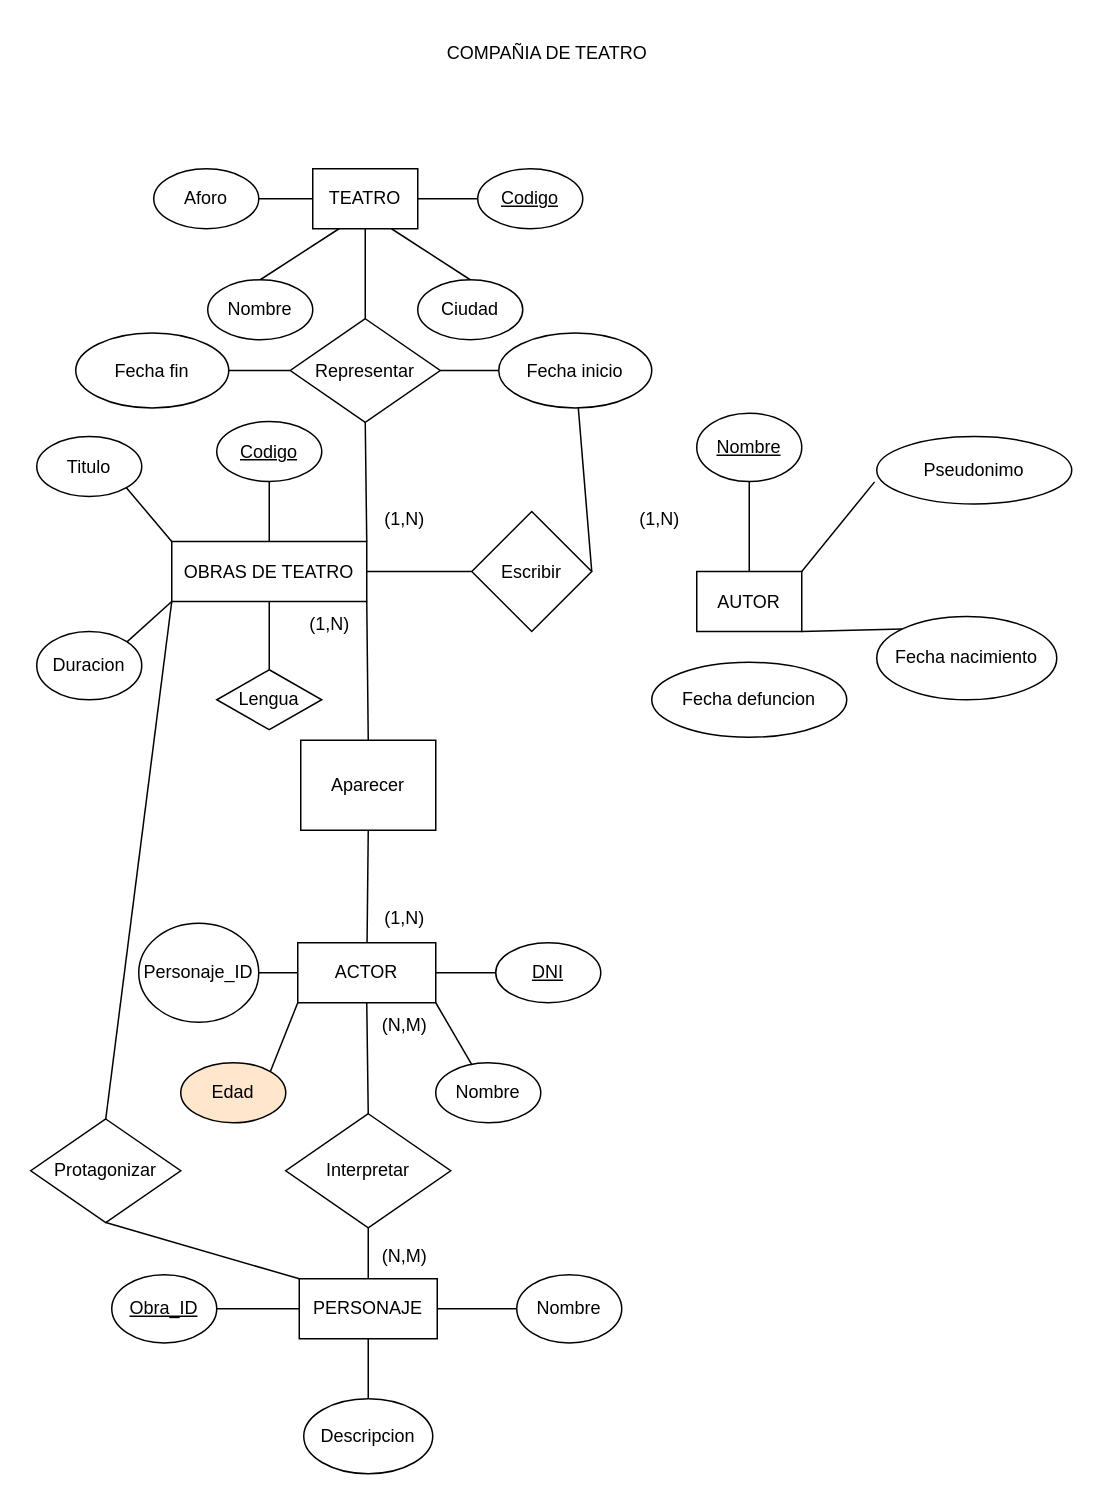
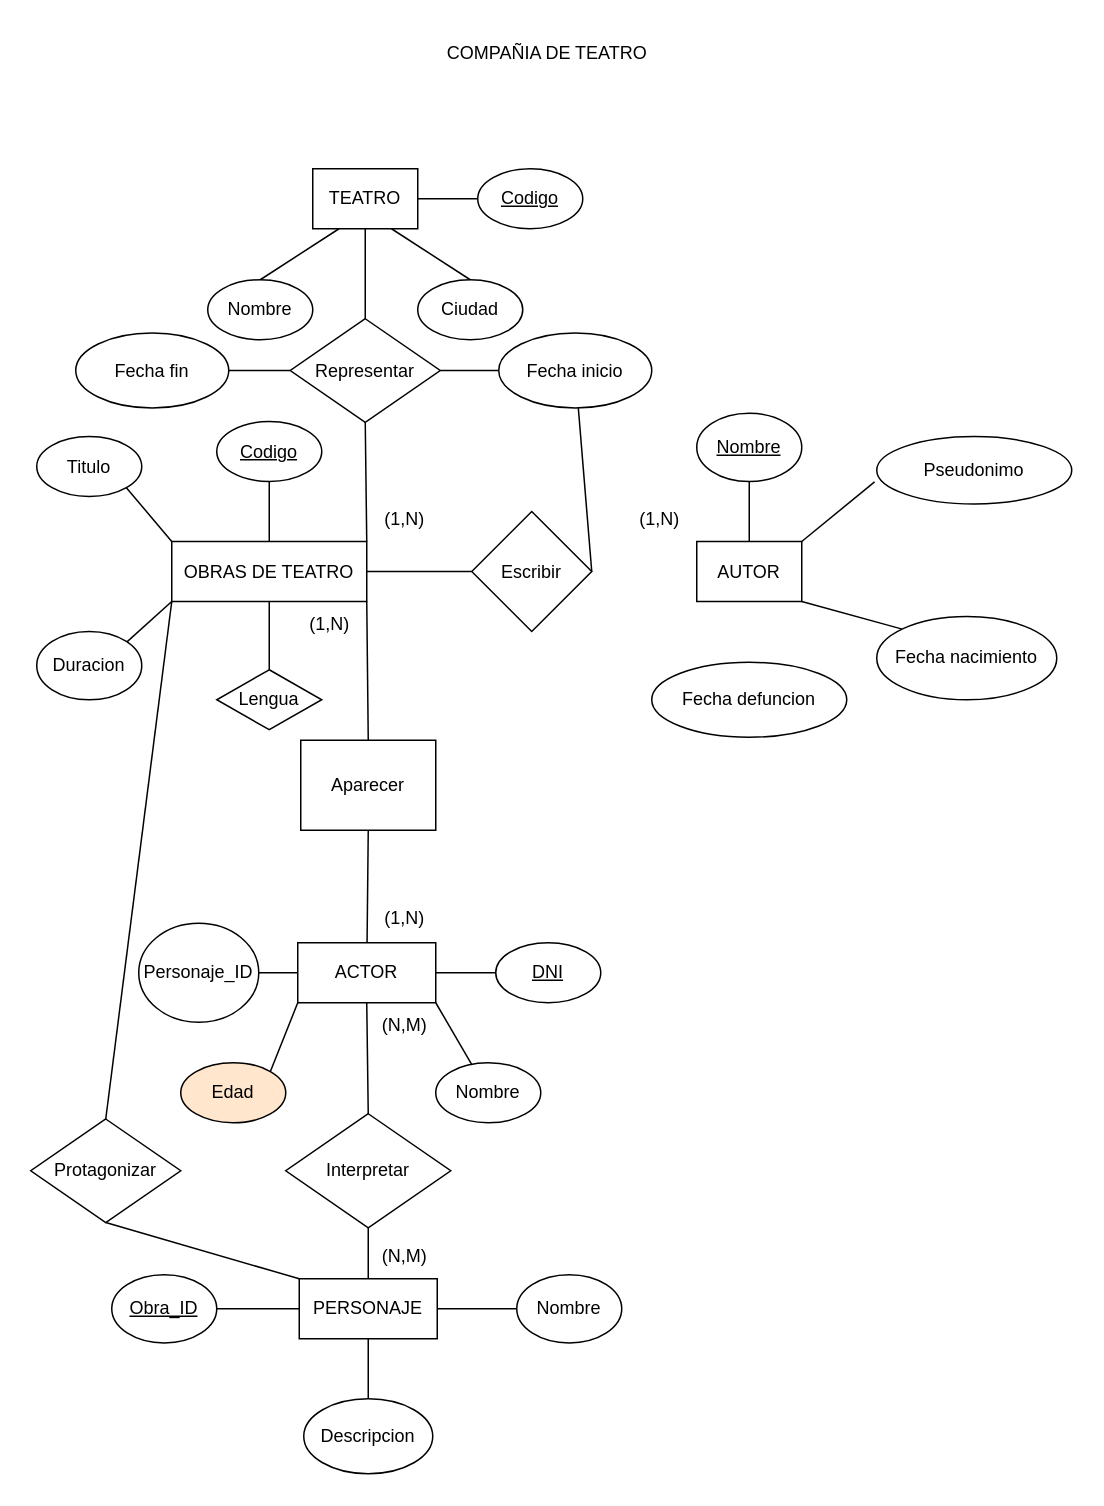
  <mxCell id="0" />
  <mxCell id="1" parent="0" />
  <mxCell id="2" value="COMPAÑIA DE TEATRO" style="text;html=1;align=center;verticalAlign=middle;resizable=0;points=[];autosize=1;strokeColor=none;fillColor=none;" parent="1" vertex="1"><mxGeometry x="284" y="20" width="160" height="30" as="geometry" /></mxCell>
  <mxCell id="3" value="" style="rounded=0;orthogonalLoop=1;jettySize=auto;html=1;endArrow=none;endFill=0;" edge="1" parent="1" source="5" target="9"><mxGeometry relative="1" as="geometry" /></mxCell>
  <mxCell id="4" value="" style="rounded=0;orthogonalLoop=1;jettySize=auto;html=1;endArrow=none;endFill=0;" edge="1" parent="1" source="5" target="6"><mxGeometry relative="1" as="geometry" /></mxCell>
  <mxCell id="5" value="OBRAS DE TEATRO" style="rounded=0;whiteSpace=wrap;html=1;" parent="1" vertex="1"><mxGeometry x="114" y="360.5" width="130" height="40" as="geometry" /></mxCell>
  <mxCell id="6" value="&lt;u&gt;Codigo&lt;/u&gt;" style="ellipse;whiteSpace=wrap;html=1;" parent="1" vertex="1"><mxGeometry x="144" y="280.5" width="70" height="40" as="geometry" /></mxCell>
  <mxCell id="7" value="Titulo" style="ellipse;whiteSpace=wrap;html=1;" parent="1" vertex="1"><mxGeometry x="24" y="290.5" width="70" height="40" as="geometry" /></mxCell>
  <mxCell id="8" value="Duracion" style="ellipse;whiteSpace=wrap;html=1;" parent="1" vertex="1"><mxGeometry x="24" y="420.5" width="70" height="45.5" as="geometry" /></mxCell>
  <mxCell id="9" value="Lengua" style="rhombus;whiteSpace=wrap;html=1;" parent="1" vertex="1"><mxGeometry x="144" y="446" width="70" height="40" as="geometry" /></mxCell>
- <mxCell id="10" value="AUTOR" style="rounded=0;whiteSpace=wrap;html=1;" vertex="1" parent="1"><mxGeometry x="464" y="380.5" width="70" height="40" as="geometry" /></mxCell>
+ <mxCell id="10" value="AUTOR" style="rounded=0;whiteSpace=wrap;html=1;" vertex="1" parent="1"><mxGeometry x="464" y="360.5" width="70" height="40" as="geometry" /></mxCell>
  <mxCell id="11" value="&lt;u&gt;Nombre&lt;/u&gt;" style="ellipse;whiteSpace=wrap;html=1;" vertex="1" parent="1"><mxGeometry x="464" y="275" width="70" height="45.5" as="geometry" /></mxCell>
  <mxCell id="12" value="Pseudonimo" style="ellipse;whiteSpace=wrap;html=1;" vertex="1" parent="1"><mxGeometry x="584" y="290.5" width="130" height="45" as="geometry" /></mxCell>
  <mxCell id="13" value="Fecha nacimiento" style="ellipse;whiteSpace=wrap;html=1;" vertex="1" parent="1"><mxGeometry x="584" y="410.5" width="120" height="55.5" as="geometry" /></mxCell>
  <mxCell id="14" value="Escribir" style="rhombus;whiteSpace=wrap;html=1;" vertex="1" parent="1"><mxGeometry x="314" y="340.5" width="80" height="80" as="geometry" /></mxCell>
  <mxCell id="15" value="Fecha defuncion" style="ellipse;whiteSpace=wrap;html=1;" vertex="1" parent="1"><mxGeometry x="434" y="441" width="130" height="50" as="geometry" /></mxCell>
  <mxCell id="16" value="" style="endArrow=none;html=1;rounded=0;exitX=1;exitY=0.5;exitDx=0;exitDy=0;entryX=0;entryY=0.5;entryDx=0;entryDy=0;" edge="1" parent="1" source="5" target="14"><mxGeometry width="50" height="50" relative="1" as="geometry"><mxPoint x="344" y="550.5" as="sourcePoint" /><mxPoint x="394" y="500.5" as="targetPoint" /></mxGeometry></mxCell>
  <mxCell id="17" value="" style="endArrow=none;html=1;rounded=0;exitX=1;exitY=0.5;exitDx=0;exitDy=0;" edge="1" parent="1" source="14" target="66"><mxGeometry width="50" height="50" relative="1" as="geometry"><mxPoint x="254" y="390.5" as="sourcePoint" /><mxPoint x="324" y="390.5" as="targetPoint" /></mxGeometry></mxCell>
  <mxCell id="18" value="" style="endArrow=none;html=1;rounded=0;exitX=0;exitY=1;exitDx=0;exitDy=0;entryX=1;entryY=0;entryDx=0;entryDy=0;" edge="1" parent="1" source="5" target="8"><mxGeometry width="50" height="50" relative="1" as="geometry"><mxPoint x="264" y="400.5" as="sourcePoint" /><mxPoint x="334" y="400.5" as="targetPoint" /></mxGeometry></mxCell>
  <mxCell id="19" value="" style="endArrow=none;html=1;rounded=0;exitX=0;exitY=0;exitDx=0;exitDy=0;entryX=1;entryY=1;entryDx=0;entryDy=0;" edge="1" parent="1" source="5" target="7"><mxGeometry width="50" height="50" relative="1" as="geometry"><mxPoint x="274" y="410.5" as="sourcePoint" /><mxPoint x="344" y="410.5" as="targetPoint" /></mxGeometry></mxCell>
  <mxCell id="20" value="" style="rounded=0;orthogonalLoop=1;jettySize=auto;html=1;endArrow=none;endFill=0;entryX=0.5;entryY=1;entryDx=0;entryDy=0;exitX=0.5;exitY=0;exitDx=0;exitDy=0;" edge="1" parent="1" source="10" target="11"><mxGeometry relative="1" as="geometry"><mxPoint x="189" y="370.5" as="sourcePoint" /><mxPoint x="189" y="330.5" as="targetPoint" /></mxGeometry></mxCell>
  <mxCell id="21" value="" style="rounded=0;orthogonalLoop=1;jettySize=auto;html=1;endArrow=none;endFill=0;entryX=-0.011;entryY=0.672;entryDx=0;entryDy=0;exitX=1;exitY=0;exitDx=0;exitDy=0;entryPerimeter=0;" edge="1" parent="1" source="10" target="12"><mxGeometry relative="1" as="geometry"><mxPoint x="509" y="370.5" as="sourcePoint" /><mxPoint x="509" y="330.5" as="targetPoint" /></mxGeometry></mxCell>
  <mxCell id="22" value="" style="rounded=0;orthogonalLoop=1;jettySize=auto;html=1;endArrow=none;endFill=0;entryX=0;entryY=0;entryDx=0;entryDy=0;exitX=1;exitY=1;exitDx=0;exitDy=0;" edge="1" parent="1" source="10" target="13"><mxGeometry relative="1" as="geometry"><mxPoint x="519" y="380.5" as="sourcePoint" /><mxPoint x="519" y="340.5" as="targetPoint" /></mxGeometry></mxCell>
  <mxCell id="23" value="(1,N)" style="text;html=1;align=center;verticalAlign=middle;resizable=0;points=[];autosize=1;strokeColor=none;fillColor=none;" vertex="1" parent="1"><mxGeometry x="244" y="330.5" width="50" height="30" as="geometry" /></mxCell>
  <mxCell id="24" value="(1,N)" style="text;html=1;align=center;verticalAlign=middle;resizable=0;points=[];autosize=1;strokeColor=none;fillColor=none;" vertex="1" parent="1"><mxGeometry x="414" y="330.5" width="50" height="30" as="geometry" /></mxCell>
  <mxCell id="25" value="" style="rounded=0;orthogonalLoop=1;jettySize=auto;html=1;endArrow=none;endFill=0;entryX=0.5;entryY=1;entryDx=0;entryDy=0;" edge="1" parent="1" source="26" target="27"><mxGeometry relative="1" as="geometry"><mxPoint x="258" y="708" as="targetPoint" /></mxGeometry></mxCell>
  <mxCell id="26" value="ACTOR" style="rounded=0;whiteSpace=wrap;html=1;" vertex="1" parent="1"><mxGeometry x="198" y="628" width="92" height="40" as="geometry" /></mxCell>
  <mxCell id="27" value="Aparecer" style="whiteSpace=wrap;html=1;rounded=0;" vertex="1" parent="1"><mxGeometry x="200" y="493" width="90" height="60" as="geometry" /></mxCell>
  <mxCell id="28" value="" style="endArrow=none;html=1;rounded=0;exitX=0.5;exitY=0;exitDx=0;exitDy=0;entryX=1;entryY=1;entryDx=0;entryDy=0;" edge="1" parent="1" source="27" target="5"><mxGeometry width="50" height="50" relative="1" as="geometry"><mxPoint x="340" y="428" as="sourcePoint" /><mxPoint x="240" y="418" as="targetPoint" /></mxGeometry></mxCell>
  <mxCell id="29" value="" style="rounded=0;orthogonalLoop=1;jettySize=auto;html=1;endArrow=none;endFill=0;exitX=1;exitY=1;exitDx=0;exitDy=0;" edge="1" parent="1" target="30" source="26"><mxGeometry relative="1" as="geometry"><mxPoint x="549" y="698.5" as="sourcePoint" /></mxGeometry></mxCell>
  <mxCell id="30" value="Nombre" style="ellipse;whiteSpace=wrap;html=1;" vertex="1" parent="1"><mxGeometry x="290" y="708" width="70" height="40" as="geometry" /></mxCell>
  <mxCell id="31" value="&lt;u&gt;DNI&lt;/u&gt;" style="ellipse;whiteSpace=wrap;html=1;" vertex="1" parent="1"><mxGeometry x="330" y="628" width="70" height="40" as="geometry" /></mxCell>
  <mxCell id="32" value="" style="endArrow=none;html=1;rounded=0;exitX=1;exitY=0.5;exitDx=0;exitDy=0;entryX=0;entryY=0.5;entryDx=0;entryDy=0;" edge="1" parent="1" target="31" source="26"><mxGeometry width="50" height="50" relative="1" as="geometry"><mxPoint x="484" y="698.5" as="sourcePoint" /><mxPoint x="714" y="748" as="targetPoint" /></mxGeometry></mxCell>
  <mxCell id="33" value="Edad" style="ellipse;whiteSpace=wrap;html=1;fillColor=#ffe6cc;" vertex="1" parent="1"><mxGeometry x="120" y="708" width="70" height="40" as="geometry" /></mxCell>
  <mxCell id="34" value="Personaje_ID" style="ellipse;whiteSpace=wrap;html=1;" vertex="1" parent="1"><mxGeometry x="92" y="615" width="80" height="66" as="geometry" /></mxCell>
  <mxCell id="35" value="" style="rounded=0;orthogonalLoop=1;jettySize=auto;html=1;endArrow=none;endFill=0;exitX=0;exitY=1;exitDx=0;exitDy=0;entryX=1;entryY=0;entryDx=0;entryDy=0;" edge="1" parent="1" source="26" target="33"><mxGeometry relative="1" as="geometry"><mxPoint x="300" y="678" as="sourcePoint" /><mxPoint x="324" y="719" as="targetPoint" /></mxGeometry></mxCell>
  <mxCell id="36" value="" style="endArrow=none;html=1;rounded=0;exitX=0;exitY=0.5;exitDx=0;exitDy=0;entryX=1;entryY=0.5;entryDx=0;entryDy=0;" edge="1" parent="1" source="26" target="34"><mxGeometry width="50" height="50" relative="1" as="geometry"><mxPoint x="300" y="658" as="sourcePoint" /><mxPoint x="340" y="658" as="targetPoint" /></mxGeometry></mxCell>
  <mxCell id="37" value="PERSONAJE" style="rounded=0;whiteSpace=wrap;html=1;" vertex="1" parent="1"><mxGeometry x="199" y="852" width="92" height="40" as="geometry" /></mxCell>
  <mxCell id="38" value="Nombre" style="ellipse;whiteSpace=wrap;html=1;" vertex="1" parent="1"><mxGeometry x="344" y="849.25" width="70" height="45.5" as="geometry" /></mxCell>
  <mxCell id="39" value="Descripcion" style="ellipse;whiteSpace=wrap;html=1;" vertex="1" parent="1"><mxGeometry x="202" y="932" width="86" height="50" as="geometry" /></mxCell>
  <mxCell id="40" value="&lt;u&gt;Obra_ID&lt;/u&gt;" style="ellipse;whiteSpace=wrap;html=1;" vertex="1" parent="1"><mxGeometry x="74" y="849.25" width="70" height="45.5" as="geometry" /></mxCell>
  <mxCell id="41" value="Interpretar" style="rhombus;whiteSpace=wrap;html=1;" vertex="1" parent="1"><mxGeometry x="190" y="742" width="110" height="76" as="geometry" /></mxCell>
  <mxCell id="42" value="" style="endArrow=none;html=1;rounded=0;exitX=0.5;exitY=0;exitDx=0;exitDy=0;entryX=0.5;entryY=1;entryDx=0;entryDy=0;" edge="1" parent="1" source="41" target="26"><mxGeometry width="50" height="50" relative="1" as="geometry"><mxPoint x="255" y="548" as="sourcePoint" /><mxPoint x="254" y="411" as="targetPoint" /></mxGeometry></mxCell>
  <mxCell id="43" value="" style="endArrow=none;html=1;rounded=0;exitX=0.5;exitY=0;exitDx=0;exitDy=0;entryX=0.5;entryY=1;entryDx=0;entryDy=0;" edge="1" parent="1" source="37" target="41"><mxGeometry width="50" height="50" relative="1" as="geometry"><mxPoint x="265" y="558" as="sourcePoint" /><mxPoint x="264" y="421" as="targetPoint" /></mxGeometry></mxCell>
  <mxCell id="44" value="(1,N)" style="text;html=1;align=center;verticalAlign=middle;resizable=0;points=[];autosize=1;strokeColor=none;fillColor=none;" vertex="1" parent="1"><mxGeometry x="244" y="597" width="50" height="30" as="geometry" /></mxCell>
  <mxCell id="45" value="(1,N)" style="text;html=1;align=center;verticalAlign=middle;resizable=0;points=[];autosize=1;strokeColor=none;fillColor=none;" vertex="1" parent="1"><mxGeometry x="194" y="400.5" width="50" height="30" as="geometry" /></mxCell>
  <mxCell id="46" value="(N,M)" style="text;html=1;align=center;verticalAlign=middle;resizable=0;points=[];autosize=1;strokeColor=none;fillColor=none;" vertex="1" parent="1"><mxGeometry x="244" y="822" width="50" height="30" as="geometry" /></mxCell>
  <mxCell id="47" value="(N,M)" style="text;html=1;align=center;verticalAlign=middle;resizable=0;points=[];autosize=1;strokeColor=none;fillColor=none;" vertex="1" parent="1"><mxGeometry x="244" y="668" width="50" height="30" as="geometry" /></mxCell>
  <mxCell id="48" value="" style="endArrow=none;html=1;rounded=0;exitX=1;exitY=0.5;exitDx=0;exitDy=0;entryX=0;entryY=0.5;entryDx=0;entryDy=0;" edge="1" parent="1" source="37" target="38"><mxGeometry width="50" height="50" relative="1" as="geometry"><mxPoint x="300" y="658" as="sourcePoint" /><mxPoint x="340" y="658" as="targetPoint" /></mxGeometry></mxCell>
  <mxCell id="49" value="" style="endArrow=none;html=1;rounded=0;exitX=0;exitY=0.5;exitDx=0;exitDy=0;entryX=1;entryY=0.5;entryDx=0;entryDy=0;" edge="1" parent="1" source="37" target="40"><mxGeometry width="50" height="50" relative="1" as="geometry"><mxPoint x="301" y="882" as="sourcePoint" /><mxPoint x="354" y="882" as="targetPoint" /></mxGeometry></mxCell>
  <mxCell id="50" value="" style="endArrow=none;html=1;rounded=0;exitX=0.5;exitY=1;exitDx=0;exitDy=0;entryX=0.5;entryY=0;entryDx=0;entryDy=0;" edge="1" parent="1" source="37" target="39"><mxGeometry width="50" height="50" relative="1" as="geometry"><mxPoint x="311" y="892" as="sourcePoint" /><mxPoint x="364" y="892" as="targetPoint" /></mxGeometry></mxCell>
  <mxCell id="51" value="TEATRO" style="rounded=0;whiteSpace=wrap;html=1;" vertex="1" parent="1"><mxGeometry x="208" y="112" width="70" height="40" as="geometry" /></mxCell>
  <mxCell id="52" value="Ciudad" style="ellipse;whiteSpace=wrap;html=1;" vertex="1" parent="1"><mxGeometry x="278" y="186" width="70" height="40" as="geometry" /></mxCell>
  <mxCell id="53" value="Nombre" style="ellipse;whiteSpace=wrap;html=1;" vertex="1" parent="1"><mxGeometry x="138" y="186" width="70" height="40" as="geometry" /></mxCell>
  <mxCell id="54" value="&lt;u&gt;Codigo&lt;/u&gt;" style="ellipse;whiteSpace=wrap;html=1;" vertex="1" parent="1"><mxGeometry x="318" y="112" width="70" height="40" as="geometry" /></mxCell>
- <mxCell id="55" value="Aforo" style="ellipse;whiteSpace=wrap;html=1;" vertex="1" parent="1"><mxGeometry x="102" y="112" width="70" height="40" as="geometry" /></mxCell>
  <mxCell id="56" value="" style="rounded=0;orthogonalLoop=1;jettySize=auto;html=1;endArrow=none;endFill=0;exitX=1;exitY=0.5;exitDx=0;exitDy=0;entryX=0;entryY=0.5;entryDx=0;entryDy=0;" edge="1" parent="1" source="51" target="54"><mxGeometry relative="1" as="geometry"><mxPoint x="212" y="-175" as="sourcePoint" /><mxPoint x="338" y="176" as="targetPoint" /></mxGeometry></mxCell>
  <mxCell id="57" value="" style="rounded=0;orthogonalLoop=1;jettySize=auto;html=1;endArrow=none;endFill=0;exitX=0.75;exitY=1;exitDx=0;exitDy=0;entryX=0.5;entryY=0;entryDx=0;entryDy=0;" edge="1" parent="1" source="51" target="52"><mxGeometry relative="1" as="geometry"><mxPoint x="288" y="142" as="sourcePoint" /><mxPoint x="328" y="142" as="targetPoint" /></mxGeometry></mxCell>
  <mxCell id="58" value="" style="rounded=0;orthogonalLoop=1;jettySize=auto;html=1;endArrow=none;endFill=0;exitX=0.25;exitY=1;exitDx=0;exitDy=0;entryX=0.5;entryY=0;entryDx=0;entryDy=0;" edge="1" parent="1" source="51" target="53"><mxGeometry relative="1" as="geometry"><mxPoint x="298" y="152" as="sourcePoint" /><mxPoint x="338" y="152" as="targetPoint" /></mxGeometry></mxCell>
- <mxCell id="59" value="" style="rounded=0;orthogonalLoop=1;jettySize=auto;html=1;endArrow=none;endFill=0;exitX=1;exitY=0.5;exitDx=0;exitDy=0;entryX=0;entryY=0.5;entryDx=0;entryDy=0;" edge="1" parent="1" source="55" target="51"><mxGeometry relative="1" as="geometry"><mxPoint x="308" y="162" as="sourcePoint" /><mxPoint x="348" y="162" as="targetPoint" /></mxGeometry></mxCell>
  <mxCell id="60" value="" style="endArrow=none;html=1;rounded=0;entryX=0.5;entryY=1;entryDx=0;entryDy=0;exitX=0.5;exitY=0;exitDx=0;exitDy=0;" edge="1" parent="1" source="61" target="51"><mxGeometry width="50" height="50" relative="1" as="geometry"><mxPoint x="243" y="202" as="sourcePoint" /><mxPoint x="254" y="411" as="targetPoint" /></mxGeometry></mxCell>
  <mxCell id="61" value="Representar" style="rhombus;whiteSpace=wrap;html=1;" vertex="1" parent="1"><mxGeometry x="193" y="212" width="100" height="69" as="geometry" /></mxCell>
  <mxCell id="62" value="" style="endArrow=none;html=1;rounded=0;entryX=0.5;entryY=1;entryDx=0;entryDy=0;exitX=1;exitY=0;exitDx=0;exitDy=0;" edge="1" parent="1" source="5" target="61"><mxGeometry width="50" height="50" relative="1" as="geometry"><mxPoint x="253" y="222" as="sourcePoint" /><mxPoint x="253" y="162" as="targetPoint" /></mxGeometry></mxCell>
  <mxCell id="63" value="" style="endArrow=none;html=1;rounded=0;entryX=0;entryY=1;entryDx=0;entryDy=0;exitX=0.5;exitY=0;exitDx=0;exitDy=0;" edge="1" parent="1" source="64" target="5"><mxGeometry width="50" height="50" relative="1" as="geometry"><mxPoint x="114" y="492" as="sourcePoint" /><mxPoint x="120" y="446" as="targetPoint" /></mxGeometry></mxCell>
  <mxCell id="64" value="Protagonizar" style="rhombus;whiteSpace=wrap;html=1;" vertex="1" parent="1"><mxGeometry x="20" y="745.5" width="100" height="69" as="geometry" /></mxCell>
  <mxCell id="65" value="" style="endArrow=none;html=1;rounded=0;entryX=0;entryY=0;entryDx=0;entryDy=0;exitX=0.5;exitY=1;exitDx=0;exitDy=0;" edge="1" parent="1" source="64" target="37"><mxGeometry width="50" height="50" relative="1" as="geometry"><mxPoint x="-40" y="813" as="sourcePoint" /><mxPoint x="22" y="682" as="targetPoint" /></mxGeometry></mxCell>
  <mxCell id="66" value="Fecha inicio" style="ellipse;whiteSpace=wrap;html=1;" vertex="1" parent="1"><mxGeometry x="332" y="221.5" width="102" height="50" as="geometry" /></mxCell>
  <mxCell id="67" value="Fecha fin" style="ellipse;whiteSpace=wrap;html=1;" vertex="1" parent="1"><mxGeometry x="50" y="221.5" width="102" height="50" as="geometry" /></mxCell>
  <mxCell id="68" value="" style="rounded=0;orthogonalLoop=1;jettySize=auto;html=1;endArrow=none;endFill=0;exitX=1;exitY=0.5;exitDx=0;exitDy=0;entryX=0;entryY=0.5;entryDx=0;entryDy=0;" edge="1" parent="1" source="67" target="61"><mxGeometry relative="1" as="geometry"><mxPoint x="288" y="142" as="sourcePoint" /><mxPoint x="328" y="142" as="targetPoint" /></mxGeometry></mxCell>
  <mxCell id="69" style="rounded=0;orthogonalLoop=1;jettySize=auto;html=1;entryX=1;entryY=0.5;entryDx=0;entryDy=0;exitX=0;exitY=0.5;exitDx=0;exitDy=0;endArrow=none;endFill=0;" edge="1" parent="1" source="66" target="61"><mxGeometry relative="1" as="geometry" /></mxCell>
